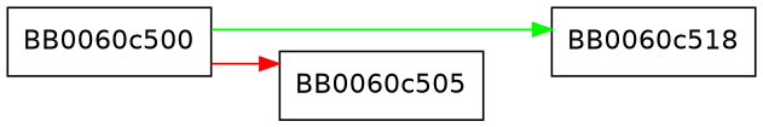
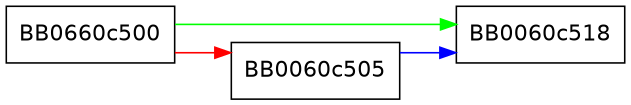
  digraph {
    fontname="DejaVu Sans"
    rankdir=LR
    splines=ortho
    node [fontname="DejaVu Sans" shape=box]
    edge [fontname="DejaVu Sans"]
-   BB0060c500
+   BB0060c500 [label=BB0660c500]
    BB0060c518
    n3 [label=BB0060c505]
    BB0060c500 -> BB0060c518 [color=green]
    BB0060c500 -> n3 [color=red]
+   n3 -> BB0060c518 [color=blue]
  }
